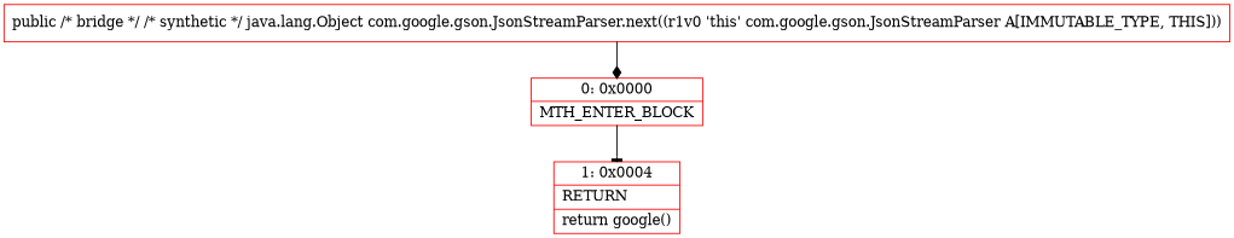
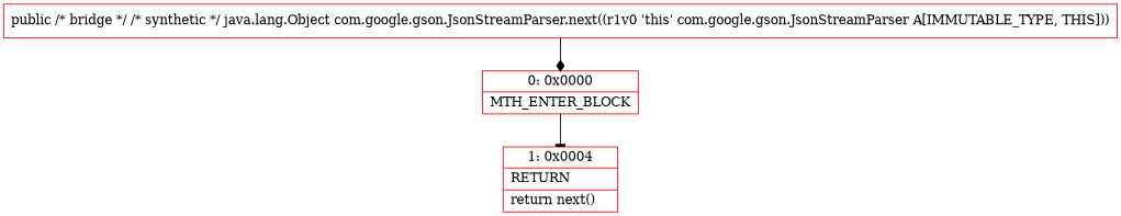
  digraph {
    node [shape=record color=red]
    n1 [label="{0\:\ 0x0000|MTH_ENTER_BLOCK\l}"]
-   n2 [label="{1\:\ 0x0004|RETURN\l|return google()\l}"]
+   n2 [label="{1\:\ 0x0004|RETURN\l|return next()\l}"]
    n3 [label="{public \/* bridge *\/ \/* synthetic *\/ java.lang.Object com.google.gson.JsonStreamParser.next((r1v0 'this' com.google.gson.JsonStreamParser A[IMMUTABLE_TYPE, THIS])) }"]
    n1 -> n2 [arrowhead=tee]
    n3 -> n1 [arrowhead=diamond]
  }
